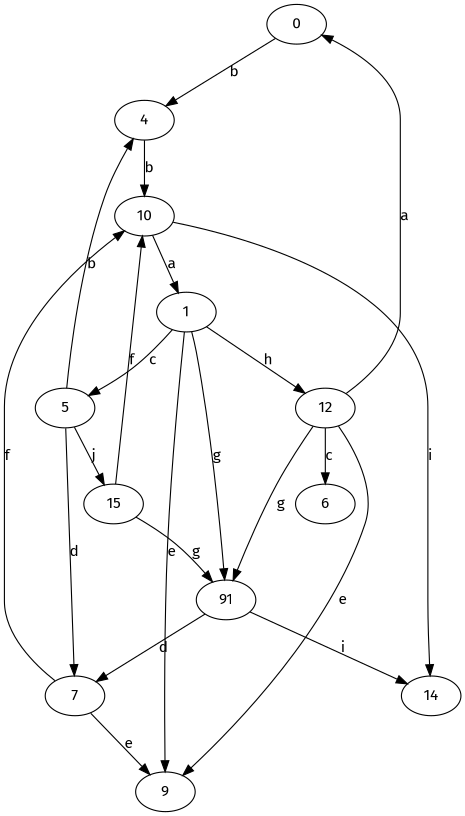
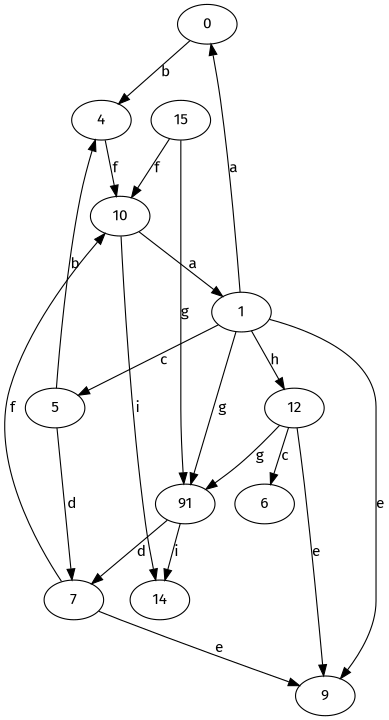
  strict digraph {
    fontname="Fira Sans"
    node [fontname="Fira Sans"]
    edge [fontname="Fira Sans"]
    0
    4
    10
    1
    5
    9
    n7 [label=91]
    12
    7
    15
    14
    6
    0 -> 4 [label=b]
-   4 -> 10 [label=b]
+   4 -> 10 [label=f]
    10 -> 1 [label=a]
    10 -> 14 [label=i]
-   12 -> 0 [label=a]
+   1 -> 0 [label=a]
    1 -> 5 [label=c]
    1 -> 9 [label=e]
    1 -> n7 [label=g]
    1 -> 12 [label=h]
    5 -> 4 [label=b]
    5 -> 7 [label=d]
-   5 -> 15 [label=j]
    n7 -> 7 [label=d]
    n7 -> 14 [label=i]
    12 -> 9 [label=e]
    12 -> n7 [label=g]
    12 -> 6 [label=c]
    7 -> 10 [label=f]
    7 -> 9 [label=e]
    15 -> 10 [label=f]
    15 -> n7 [label=g]
  }
